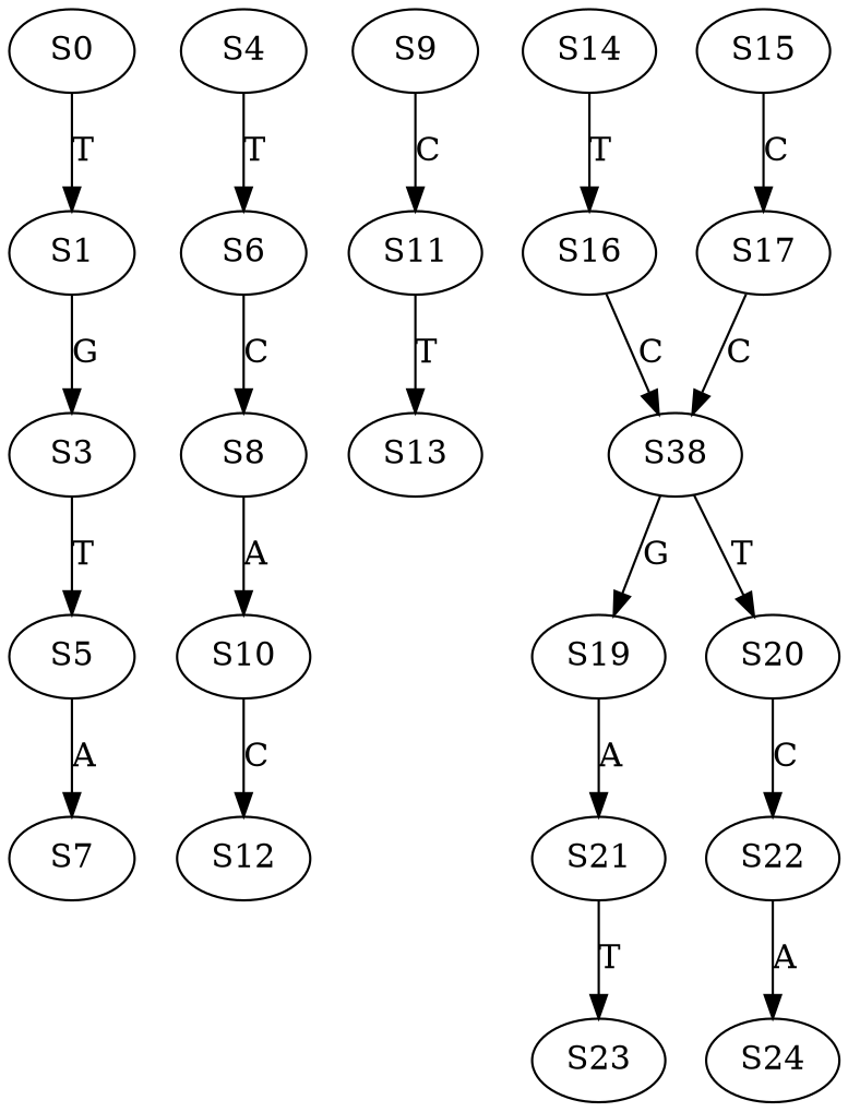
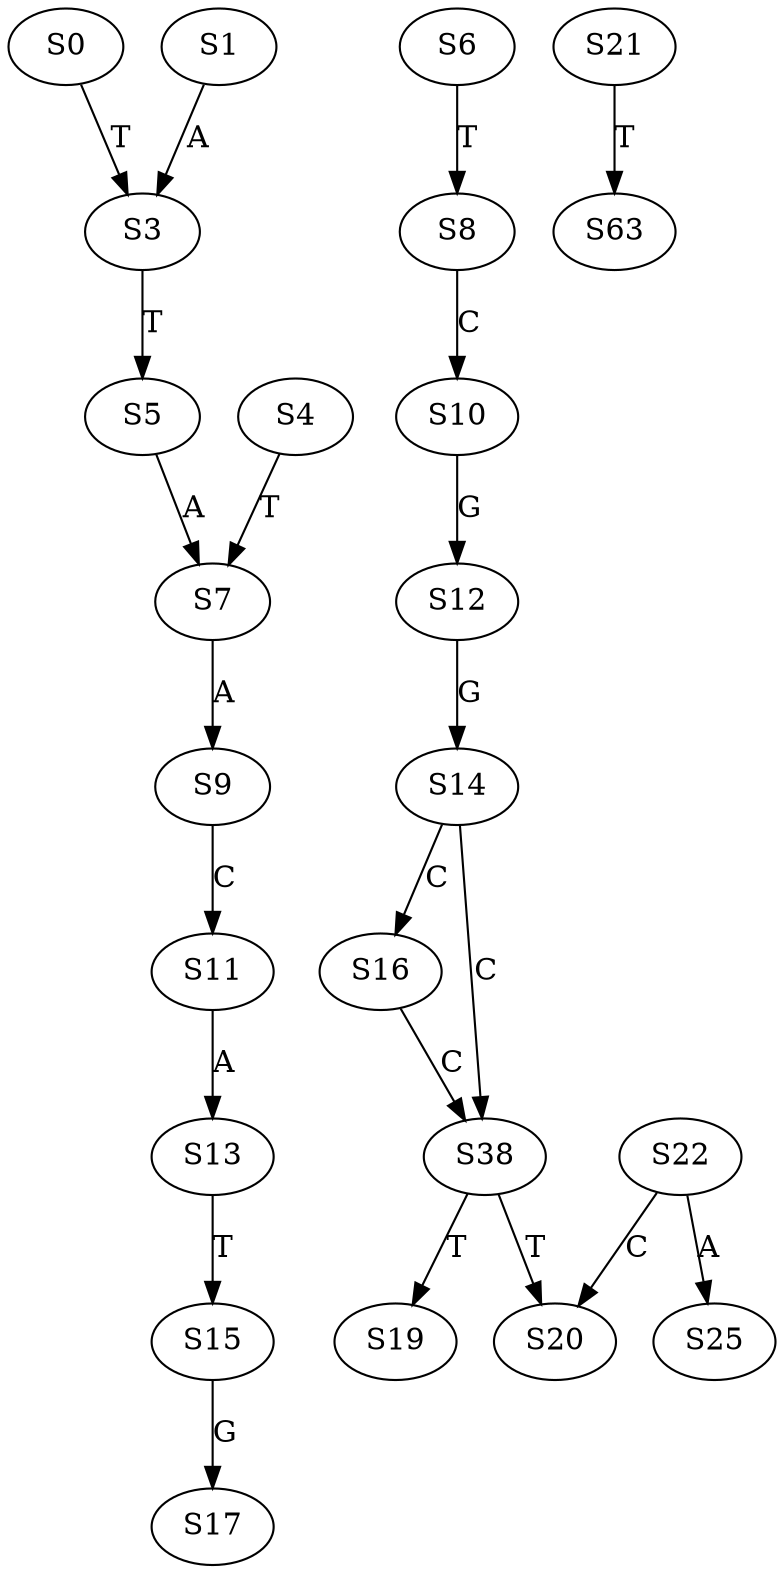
  strict digraph {
    S0
    S1
    S3
    S5
    S4
    S6
    S7
    S8
    S9
    S10
    S11
    S12
    S13
    S14
    S15
    S16
    S17
    n18 [label=S38]
    S19
    S20
    S21
    S22
-   S23
-   S24
-   S0 -> S1 [label=T]
-   S1 -> S3 [label=G]
+   S23 [label=S63]
+   S24 [label=S25]
+   S0 -> S3 [label=T]
+   S1 -> S3 [label=A]
    S3 -> S5 [label=T]
    S5 -> S7 [label=A]
-   S4 -> S6 [label=T]
-   S6 -> S8 [label=C]
-   S8 -> S10 [label=A]
+   S4 -> S7 [label=T]
+   S6 -> S8 [label=T]
+   S7 -> S9 [label=A]
+   S8 -> S10 [label=C]
    S9 -> S11 [label=C]
-   S10 -> S12 [label=C]
-   S11 -> S13 [label=T]
-   S14 -> S16 [label=T]
-   S15 -> S17 [label=C]
+   S10 -> S12 [label=G]
+   S11 -> S13 [label=A]
+   S12 -> S14 [label=G]
+   S13 -> S15 [label=T]
+   S14 -> S16 [label=C]
+   S15 -> S17 [label=G]
    S16 -> n18 [label=C]
-   S17 -> n18 [label=C]
-   n18 -> S19 [label=G]
+   S14 -> n18 [label=C]
+   n18 -> S19 [label=T]
    n18 -> S20 [label=T]
-   S19 -> S21 [label=A]
-   S20 -> S22 [label=C]
+   S22 -> S20 [label=C]
    S21 -> S23 [label=T]
    S22 -> S24 [label=A]
  }
